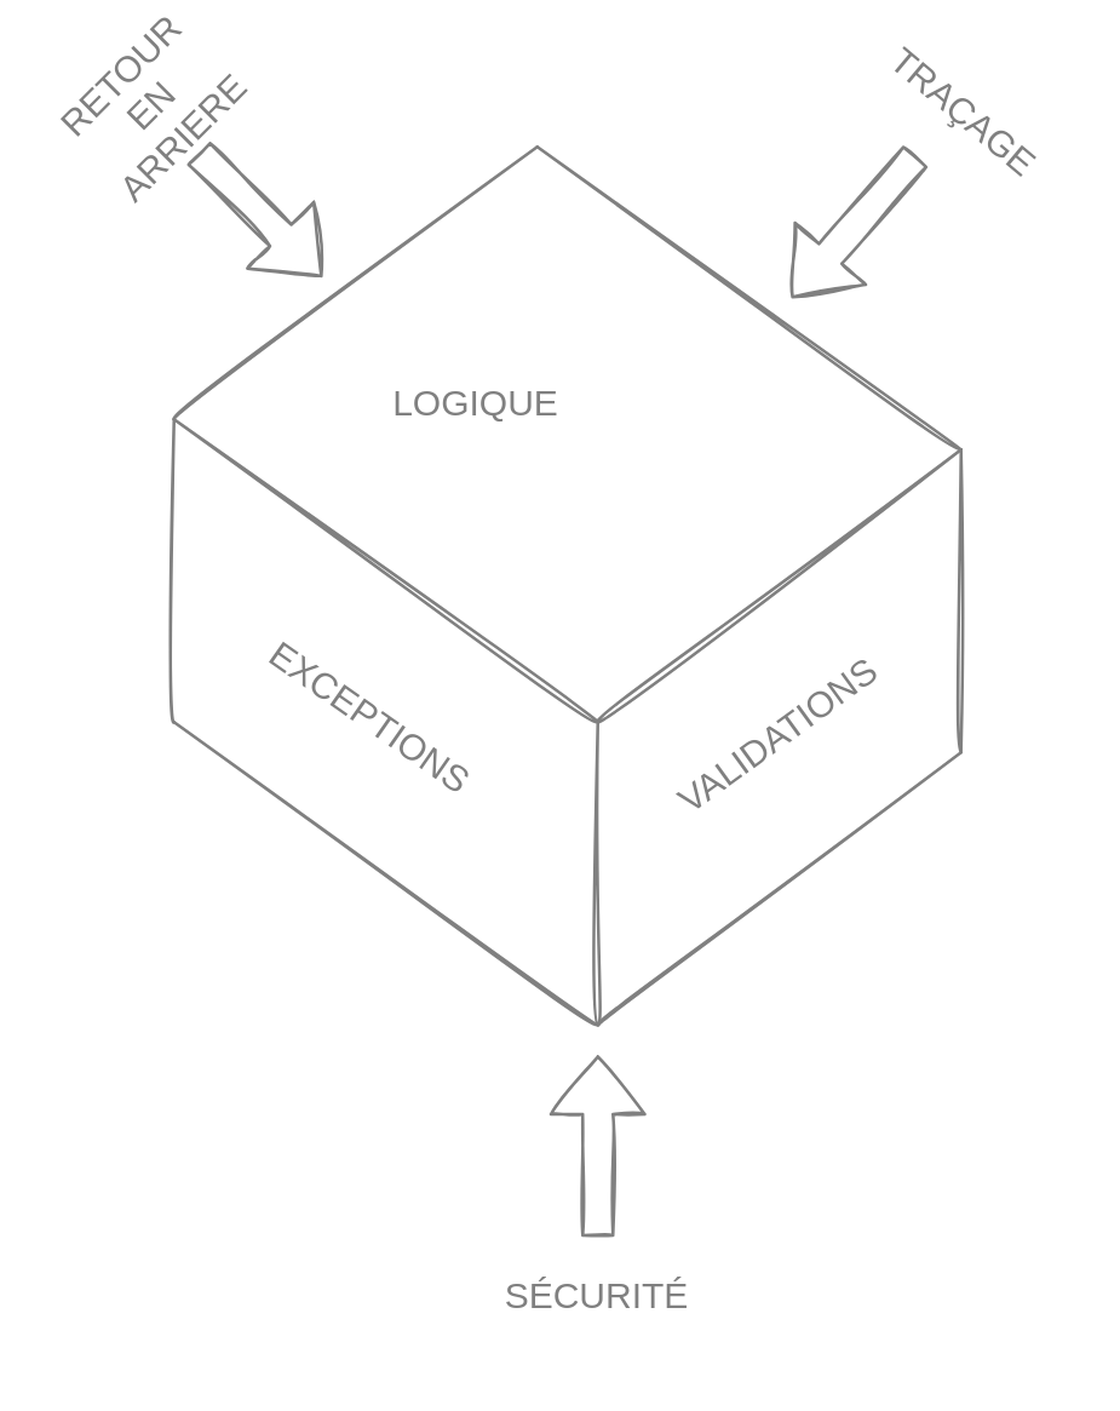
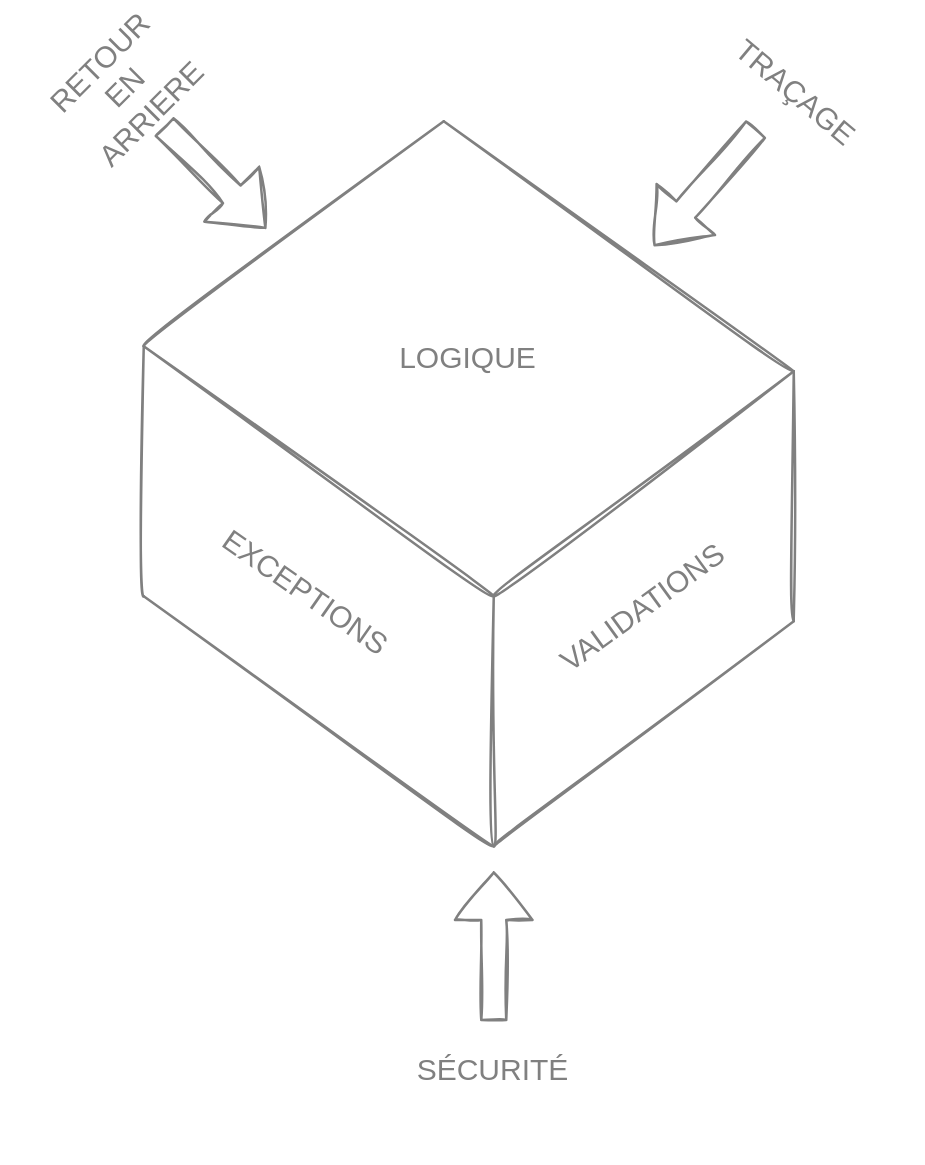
  <mxCell id="0" />
  <mxCell id="1" parent="0" />
  <mxCell id="2" value="" style="endArrow=none;html=1;rounded=1;sketch=1;curved=1;strokeColor=#808080;fontColor=#808080;" parent="1" edge="1"><mxGeometry width="50" height="50" relative="1" as="geometry"><mxPoint x="317" y="148" as="sourcePoint" /><mxPoint x="177" y="48" as="targetPoint" /></mxGeometry></mxCell>
  <mxCell id="3" value="" style="endArrow=none;html=1;rounded=1;sketch=1;curved=1;strokeColor=#808080;fontColor=#808080;" parent="1" edge="1"><mxGeometry width="50" height="50" relative="1" as="geometry"><mxPoint x="197" y="238" as="sourcePoint" /><mxPoint x="57" y="138" as="targetPoint" /></mxGeometry></mxCell>
  <mxCell id="4" value="" style="endArrow=none;html=1;rounded=1;sketch=1;curved=1;strokeColor=#808080;fontColor=#808080;" parent="1" edge="1"><mxGeometry width="50" height="50" relative="1" as="geometry"><mxPoint x="197" y="238" as="sourcePoint" /><mxPoint x="317" y="148" as="targetPoint" /></mxGeometry></mxCell>
  <mxCell id="5" value="" style="endArrow=none;html=1;rounded=1;sketch=1;curved=1;strokeColor=#808080;fontColor=#808080;" parent="1" edge="1"><mxGeometry width="50" height="50" relative="1" as="geometry"><mxPoint x="57" y="138" as="sourcePoint" /><mxPoint x="177" y="48" as="targetPoint" /></mxGeometry></mxCell>
  <mxCell id="6" value="" style="endArrow=none;html=1;rounded=1;sketch=1;curved=1;strokeColor=#808080;fontColor=#808080;" parent="1" edge="1"><mxGeometry width="50" height="50" relative="1" as="geometry"><mxPoint x="197" y="338" as="sourcePoint" /><mxPoint x="197" y="238" as="targetPoint" /></mxGeometry></mxCell>
  <mxCell id="7" value="" style="endArrow=none;html=1;rounded=1;sketch=1;curved=1;strokeColor=#808080;fontColor=#808080;" parent="1" edge="1"><mxGeometry width="50" height="50" relative="1" as="geometry"><mxPoint x="197" y="338" as="sourcePoint" /><mxPoint x="317" y="248" as="targetPoint" /></mxGeometry></mxCell>
  <mxCell id="8" value="" style="endArrow=none;html=1;rounded=1;sketch=1;curved=1;strokeColor=#808080;fontColor=#808080;" parent="1" edge="1"><mxGeometry width="50" height="50" relative="1" as="geometry"><mxPoint x="317" y="248" as="sourcePoint" /><mxPoint x="317" y="148" as="targetPoint" /></mxGeometry></mxCell>
  <mxCell id="9" value="" style="endArrow=none;html=1;rounded=1;sketch=1;curved=1;strokeColor=#808080;fontColor=#808080;" parent="1" edge="1"><mxGeometry width="50" height="50" relative="1" as="geometry"><mxPoint x="197" y="338" as="sourcePoint" /><mxPoint x="57" y="238" as="targetPoint" /></mxGeometry></mxCell>
  <mxCell id="10" value="" style="endArrow=none;html=1;rounded=1;sketch=1;curved=1;strokeColor=#808080;fontColor=#808080;" parent="1" edge="1"><mxGeometry width="50" height="50" relative="1" as="geometry"><mxPoint x="57" y="238" as="sourcePoint" /><mxPoint x="57" y="138" as="targetPoint" /></mxGeometry></mxCell>
- <mxCell id="11" value="LOGIQUE" style="text;html=1;strokeColor=none;fillColor=none;align=center;verticalAlign=middle;whiteSpace=wrap;rounded=0;sketch=1;fontColor=#808080;" parent="1" vertex="1"><mxGeometry x="127" y="118" width="60" height="30" as="geometry" /></mxCell>
+ <mxCell id="11" value="LOGIQUE" style="text;html=1;strokeColor=none;fillColor=none;align=center;verticalAlign=middle;whiteSpace=wrap;rounded=0;sketch=1;fontColor=#808080;" parent="1" vertex="1"><mxGeometry x="157" y="128" width="60" height="30" as="geometry" /></mxCell>
  <mxCell id="12" value="VALIDATIONS" style="text;html=1;strokeColor=none;fillColor=none;align=center;verticalAlign=middle;whiteSpace=wrap;rounded=0;sketch=1;rotation=324;fontColor=#808080;" parent="1" vertex="1"><mxGeometry x="227" y="228" width="60" height="30" as="geometry" /></mxCell>
  <mxCell id="13" value="EXCEPTIONS" style="text;html=1;strokeColor=none;fillColor=none;align=center;verticalAlign=middle;whiteSpace=wrap;rounded=0;sketch=1;rotation=35;fontColor=#808080;" parent="1" vertex="1"><mxGeometry x="92" y="222" width="60" height="30" as="geometry" /></mxCell>
  <mxCell id="14" value="" style="shape=flexArrow;endArrow=classic;html=1;rounded=1;sketch=1;curved=1;strokeColor=#808080;fontColor=#808080;" parent="1" edge="1"><mxGeometry width="50" height="50" relative="1" as="geometry"><mxPoint x="302" y="51" as="sourcePoint" /><mxPoint x="261" y="98" as="targetPoint" /></mxGeometry></mxCell>
  <mxCell id="15" value="TRAÇAGE" style="text;html=1;strokeColor=none;fillColor=none;align=center;verticalAlign=middle;whiteSpace=wrap;rounded=0;sketch=1;rotation=40;fontColor=#808080;" parent="1" vertex="1"><mxGeometry x="287.998" y="22.005" width="60" height="30" as="geometry" /></mxCell>
  <mxCell id="16" value="" style="shape=flexArrow;endArrow=classic;html=1;rounded=1;sketch=1;curved=1;strokeColor=#808080;fontColor=#808080;" parent="1" edge="1"><mxGeometry width="50" height="50" relative="1" as="geometry"><mxPoint x="65" y="50" as="sourcePoint" /><mxPoint x="106" y="91" as="targetPoint" /></mxGeometry></mxCell>
  <mxCell id="17" value="RETOUR EN ARRIERE" style="text;html=1;strokeColor=none;fillColor=none;align=center;verticalAlign=middle;whiteSpace=wrap;rounded=0;sketch=1;rotation=-45;fontColor=#808080;" parent="1" vertex="1"><mxGeometry x="20" y="20" width="60" height="30" as="geometry" /></mxCell>
  <mxCell id="18" value="" style="shape=flexArrow;endArrow=classic;html=1;rounded=1;sketch=1;curved=1;strokeColor=#808080;fontColor=#808080;" parent="1" edge="1"><mxGeometry width="50" height="50" relative="1" as="geometry"><mxPoint x="197" y="408" as="sourcePoint" /><mxPoint x="197" y="348" as="targetPoint" /></mxGeometry></mxCell>
  <mxCell id="19" value="SÉCURITÉ" style="text;html=1;strokeColor=none;fillColor=none;align=center;verticalAlign=middle;whiteSpace=wrap;rounded=0;sketch=1;fontColor=#808080;" parent="1" vertex="1"><mxGeometry x="167" y="413" width="60" height="30" as="geometry" /></mxCell>
